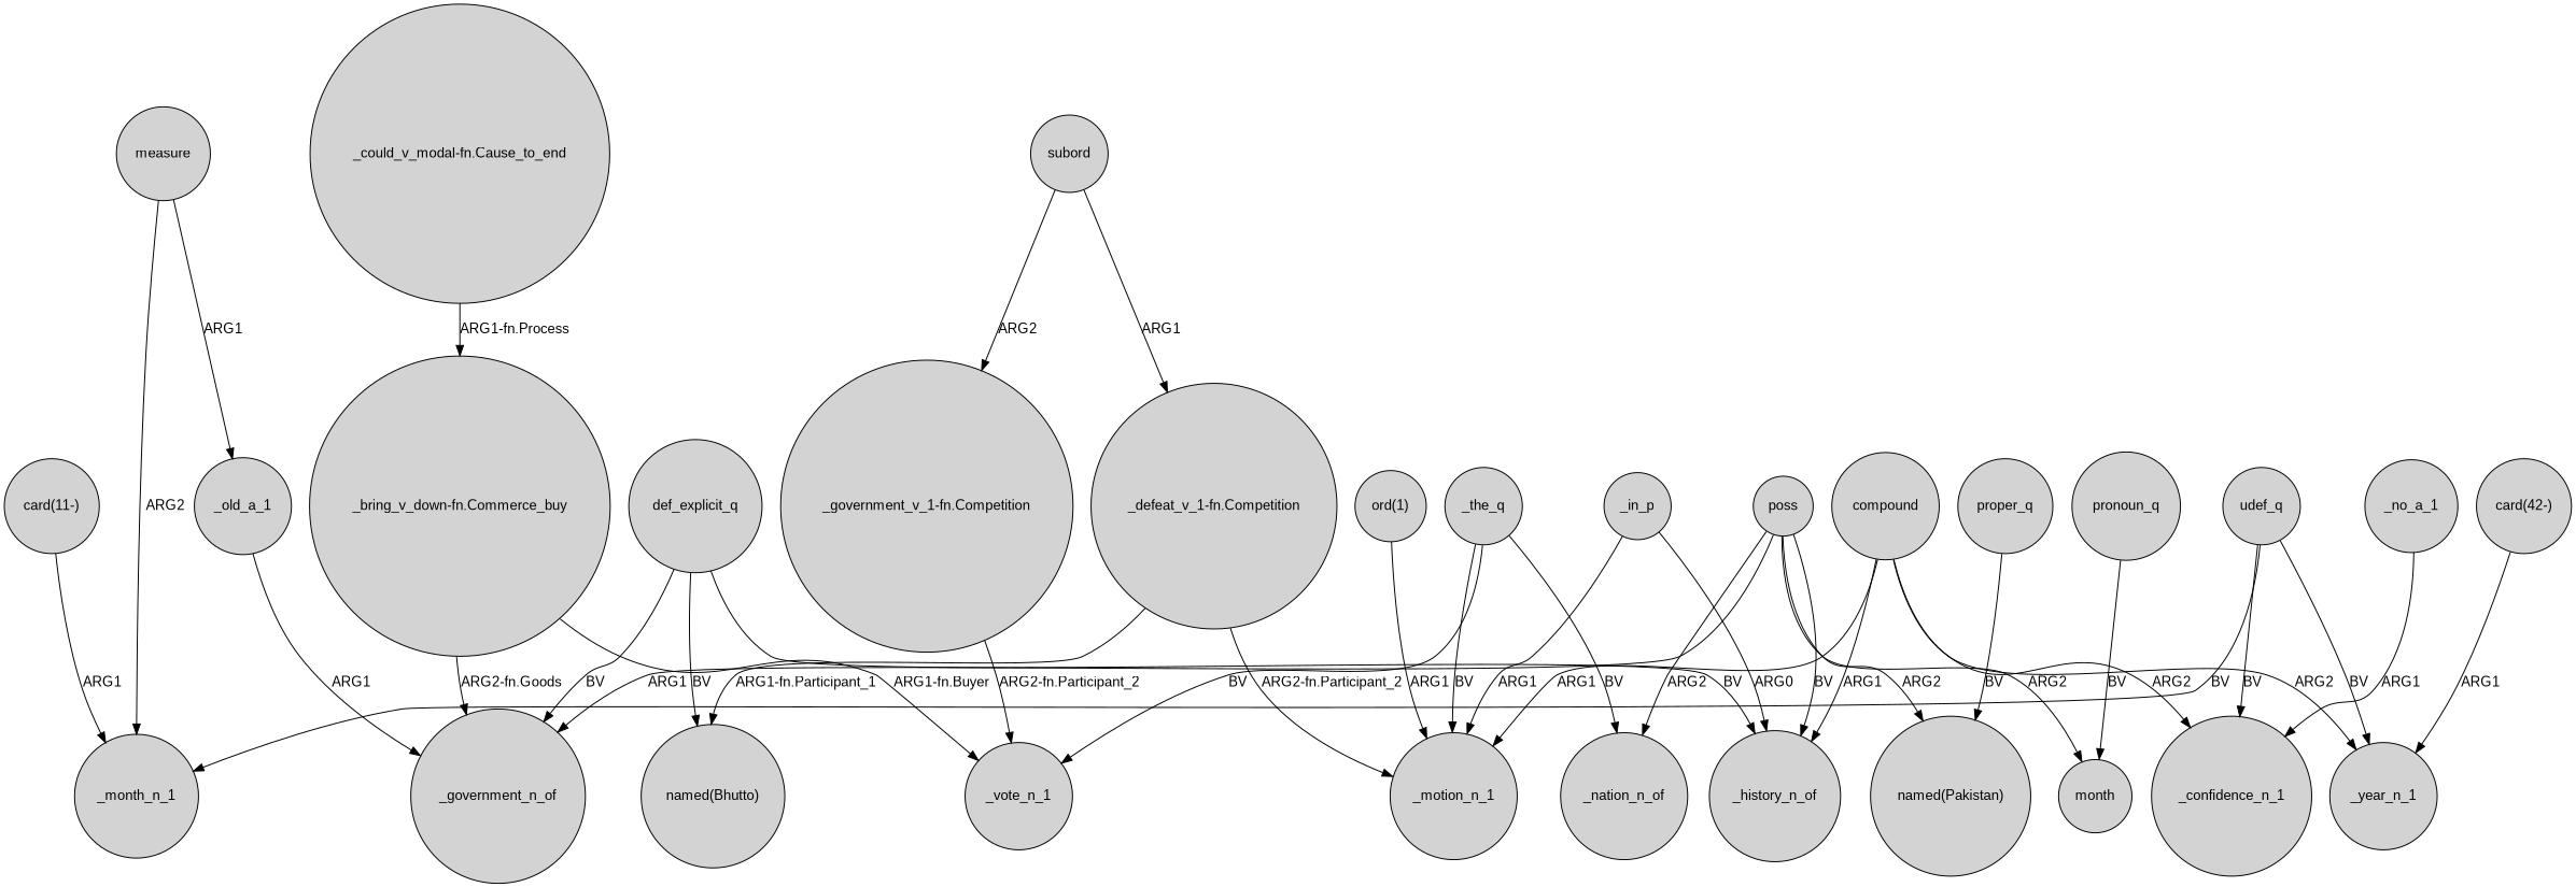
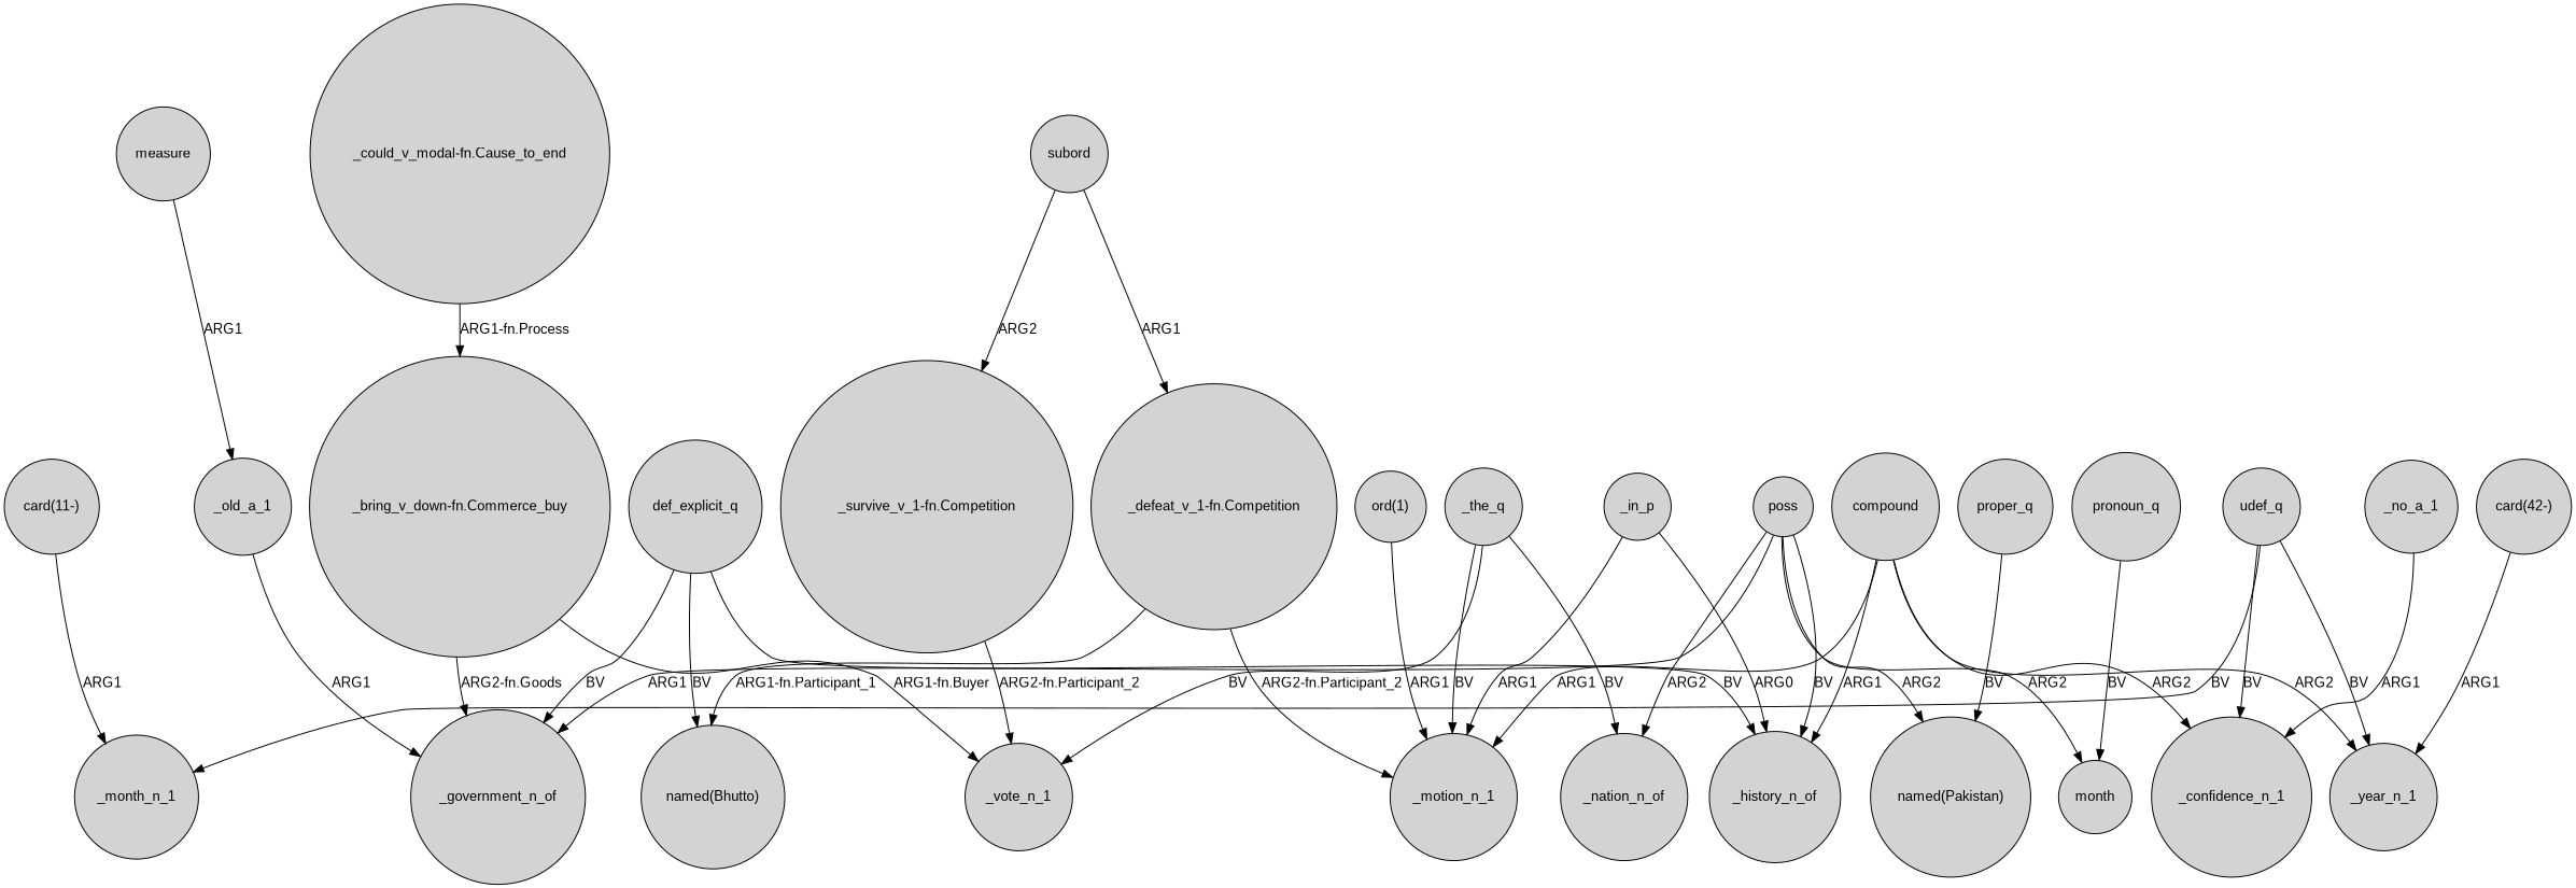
  digraph {
    fontname="Liberation Sans"
    node [fontname="Liberation Sans" shape=circle style=filled]
    edge [fontname="Liberation Sans"]
    udef_q
    _month_n_1
    _confidence_n_1
    _year_n_1
    subord
-   "_survive_v_1-fn.Competition" [label="_government_v_1-fn.Competition"]
+   "_survive_v_1-fn.Competition"
    "_defeat_v_1-fn.Competition"
    _vote_n_1
    _motion_n_1
    "named(Bhutto)"
    "card(11-)"
    def_explicit_q
    _government_n_of
    _history_n_of
    _no_a_1
    "_could_v_modal-fn.Cause_to_end"
    "_bring_v_down-fn.Commerce_buy"
    _the_q
    _nation_n_of
    compound
    measure
    _old_a_1
    poss
    "named(Pakistan)"
    n25 [label=month]
    "ord(1)"
    pronoun_q
    "card(42-)"
    _in_p
    proper_q
    udef_q -> _month_n_1 [label=BV]
    udef_q -> _confidence_n_1 [label=BV]
    udef_q -> _year_n_1 [label=BV]
    subord -> "_survive_v_1-fn.Competition" [label=ARG2]
    subord -> "_defeat_v_1-fn.Competition" [label=ARG1]
    "_survive_v_1-fn.Competition" -> _vote_n_1 [label="ARG2-fn.Participant_2"]
    "_defeat_v_1-fn.Competition" -> _motion_n_1 [label="ARG2-fn.Participant_2"]
    "_defeat_v_1-fn.Competition" -> "named(Bhutto)" [label="ARG1-fn.Participant_1"]
    "card(11-)" -> _month_n_1 [label=ARG1]
    def_explicit_q -> "named(Bhutto)" [label=BV]
    def_explicit_q -> _government_n_of [label=BV]
    def_explicit_q -> _history_n_of [label=BV]
    _no_a_1 -> _confidence_n_1 [label=ARG1]
    "_could_v_modal-fn.Cause_to_end" -> "_bring_v_down-fn.Commerce_buy" [label="ARG1-fn.Process"]
    "_bring_v_down-fn.Commerce_buy" -> _vote_n_1 [label="ARG1-fn.Buyer"]
    "_bring_v_down-fn.Commerce_buy" -> _government_n_of [label="ARG2-fn.Goods"]
    _the_q -> _vote_n_1 [label=BV]
    _the_q -> _motion_n_1 [label=BV]
    _the_q -> _nation_n_of [label=BV]
    compound -> _confidence_n_1 [label=ARG2]
    compound -> _year_n_1 [label=ARG2]
    compound -> _motion_n_1 [label=ARG1]
    compound -> _history_n_of [label=ARG1]
-   measure -> _month_n_1 [label=ARG2]
    measure -> _old_a_1 [label=ARG1]
    _old_a_1 -> _government_n_of [label=ARG1]
    poss -> _government_n_of [label=ARG1]
    poss -> _history_n_of [label=BV]
    poss -> _nation_n_of [label=ARG2]
    poss -> "named(Pakistan)" [label=ARG2]
    poss -> n25 [label=ARG2]
    "ord(1)" -> _motion_n_1 [label=ARG1]
    pronoun_q -> n25 [label=BV]
    "card(42-)" -> _year_n_1 [label=ARG1]
    _in_p -> _motion_n_1 [label=ARG1]
    _in_p -> _history_n_of [label=ARG0]
    proper_q -> "named(Pakistan)" [label=BV]
  }
